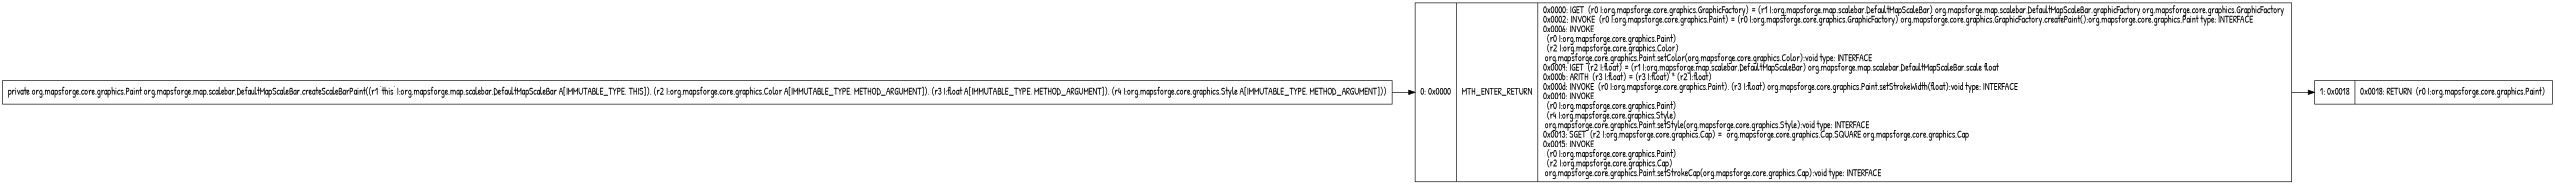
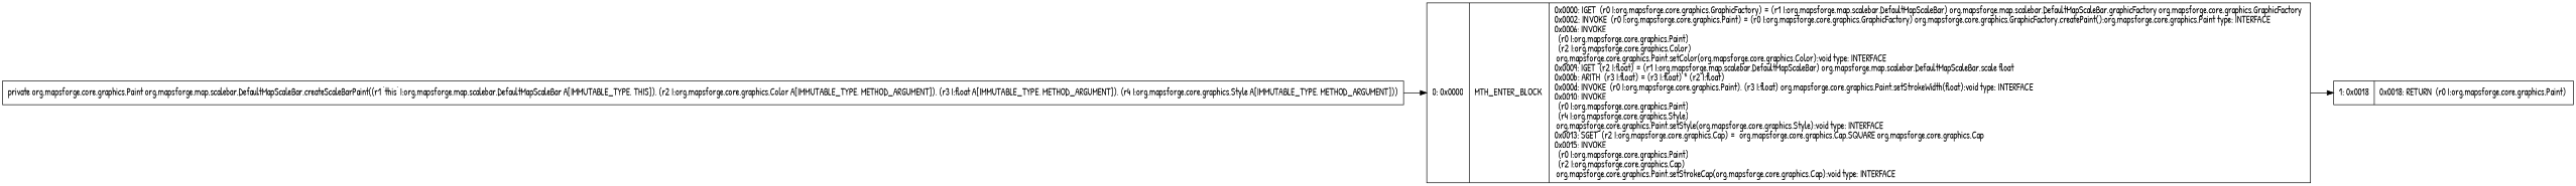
  digraph {
    rankdir=LR
    fontname="Patrick Hand"
    node [shape=record fontname="Patrick Hand"]
    edge [fontname="Patrick Hand"]
-   n1 [label="{0\:\ 0x0000|MTH_ENTER_RETURN\l|0x0000: IGET  (r0 I:org.mapsforge.core.graphics.GraphicFactory) = (r1 I:org.mapsforge.map.scalebar.DefaultMapScaleBar) org.mapsforge.map.scalebar.DefaultMapScaleBar.graphicFactory org.mapsforge.core.graphics.GraphicFactory \l0x0002: INVOKE  (r0 I:org.mapsforge.core.graphics.Paint) = (r0 I:org.mapsforge.core.graphics.GraphicFactory) org.mapsforge.core.graphics.GraphicFactory.createPaint():org.mapsforge.core.graphics.Paint type: INTERFACE \l0x0006: INVOKE  \l  (r0 I:org.mapsforge.core.graphics.Paint)\l  (r2 I:org.mapsforge.core.graphics.Color)\l org.mapsforge.core.graphics.Paint.setColor(org.mapsforge.core.graphics.Color):void type: INTERFACE \l0x0009: IGET  (r2 I:float) = (r1 I:org.mapsforge.map.scalebar.DefaultMapScaleBar) org.mapsforge.map.scalebar.DefaultMapScaleBar.scale float \l0x000b: ARITH  (r3 I:float) = (r3 I:float) * (r2 I:float) \l0x000d: INVOKE  (r0 I:org.mapsforge.core.graphics.Paint), (r3 I:float) org.mapsforge.core.graphics.Paint.setStrokeWidth(float):void type: INTERFACE \l0x0010: INVOKE  \l  (r0 I:org.mapsforge.core.graphics.Paint)\l  (r4 I:org.mapsforge.core.graphics.Style)\l org.mapsforge.core.graphics.Paint.setStyle(org.mapsforge.core.graphics.Style):void type: INTERFACE \l0x0013: SGET  (r2 I:org.mapsforge.core.graphics.Cap) =  org.mapsforge.core.graphics.Cap.SQUARE org.mapsforge.core.graphics.Cap \l0x0015: INVOKE  \l  (r0 I:org.mapsforge.core.graphics.Paint)\l  (r2 I:org.mapsforge.core.graphics.Cap)\l org.mapsforge.core.graphics.Paint.setStrokeCap(org.mapsforge.core.graphics.Cap):void type: INTERFACE \l}"]
+   n1 [label="{0\:\ 0x0000|MTH_ENTER_BLOCK\l|0x0000: IGET  (r0 I:org.mapsforge.core.graphics.GraphicFactory) = (r1 I:org.mapsforge.map.scalebar.DefaultMapScaleBar) org.mapsforge.map.scalebar.DefaultMapScaleBar.graphicFactory org.mapsforge.core.graphics.GraphicFactory \l0x0002: INVOKE  (r0 I:org.mapsforge.core.graphics.Paint) = (r0 I:org.mapsforge.core.graphics.GraphicFactory) org.mapsforge.core.graphics.GraphicFactory.createPaint():org.mapsforge.core.graphics.Paint type: INTERFACE \l0x0006: INVOKE  \l  (r0 I:org.mapsforge.core.graphics.Paint)\l  (r2 I:org.mapsforge.core.graphics.Color)\l org.mapsforge.core.graphics.Paint.setColor(org.mapsforge.core.graphics.Color):void type: INTERFACE \l0x0009: IGET  (r2 I:float) = (r1 I:org.mapsforge.map.scalebar.DefaultMapScaleBar) org.mapsforge.map.scalebar.DefaultMapScaleBar.scale float \l0x000b: ARITH  (r3 I:float) = (r3 I:float) * (r2 I:float) \l0x000d: INVOKE  (r0 I:org.mapsforge.core.graphics.Paint), (r3 I:float) org.mapsforge.core.graphics.Paint.setStrokeWidth(float):void type: INTERFACE \l0x0010: INVOKE  \l  (r0 I:org.mapsforge.core.graphics.Paint)\l  (r4 I:org.mapsforge.core.graphics.Style)\l org.mapsforge.core.graphics.Paint.setStyle(org.mapsforge.core.graphics.Style):void type: INTERFACE \l0x0013: SGET  (r2 I:org.mapsforge.core.graphics.Cap) =  org.mapsforge.core.graphics.Cap.SQUARE org.mapsforge.core.graphics.Cap \l0x0015: INVOKE  \l  (r0 I:org.mapsforge.core.graphics.Paint)\l  (r2 I:org.mapsforge.core.graphics.Cap)\l org.mapsforge.core.graphics.Paint.setStrokeCap(org.mapsforge.core.graphics.Cap):void type: INTERFACE \l}"]
    n2 [label="{1\:\ 0x0018|0x0018: RETURN  (r0 I:org.mapsforge.core.graphics.Paint) \l}"]
    n3 [label="{private org.mapsforge.core.graphics.Paint org.mapsforge.map.scalebar.DefaultMapScaleBar.createScaleBarPaint((r1 'this' I:org.mapsforge.map.scalebar.DefaultMapScaleBar A[IMMUTABLE_TYPE, THIS]), (r2 I:org.mapsforge.core.graphics.Color A[IMMUTABLE_TYPE, METHOD_ARGUMENT]), (r3 I:float A[IMMUTABLE_TYPE, METHOD_ARGUMENT]), (r4 I:org.mapsforge.core.graphics.Style A[IMMUTABLE_TYPE, METHOD_ARGUMENT])) }"]
    n1 -> n2
    n3 -> n1
  }
